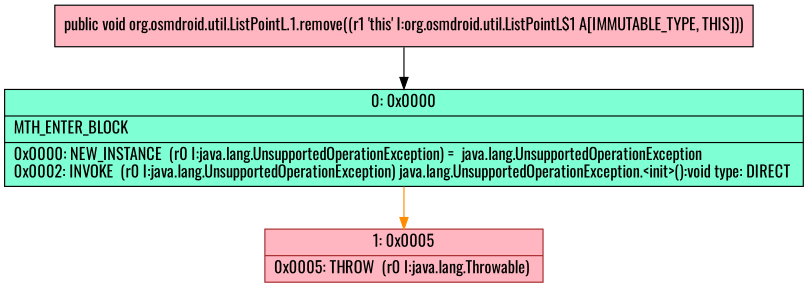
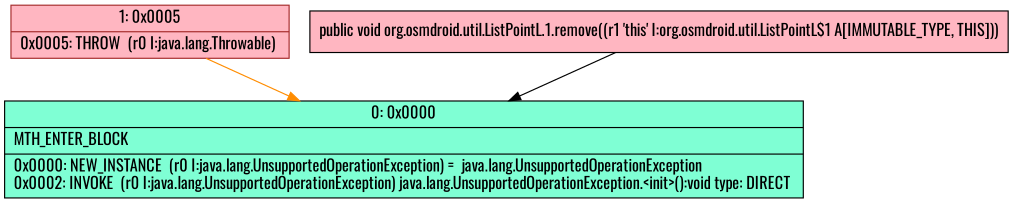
  digraph {
    fontname=Oswald
    node [shape=record style=filled fillcolor=lightpink color=black fontname=Oswald]
    edge [fontname=Oswald]
    n1 [label="{0\:\ 0x0000|MTH_ENTER_BLOCK\l|0x0000: NEW_INSTANCE  (r0 I:java.lang.UnsupportedOperationException) =  java.lang.UnsupportedOperationException \l0x0002: INVOKE  (r0 I:java.lang.UnsupportedOperationException) java.lang.UnsupportedOperationException.\<init\>():void type: DIRECT \l}" fillcolor=aquamarine]
    n2 [label="{1\:\ 0x0005|0x0005: THROW  (r0 I:java.lang.Throwable) \l}" color=brown]
    n3 [label="{public void org.osmdroid.util.ListPointL.1.remove((r1 'this' I:org.osmdroid.util.ListPointL$1 A[IMMUTABLE_TYPE, THIS])) }"]
-   n1 -> n2 [color=darkorange]
+   n2 -> n1 [color=darkorange]
    n3 -> n1 [color=black]
  }
